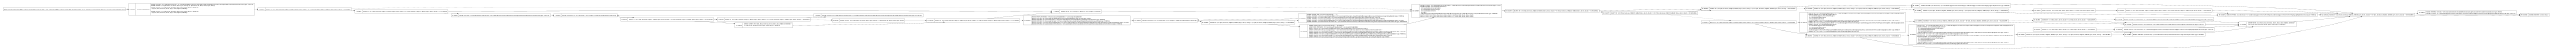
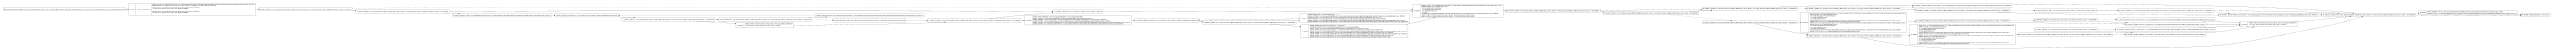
  digraph {
    fontname="Noto Serif"
    rankdir=LR
    node [fontname="Noto Serif" shape=record]
    edge [fontname="Noto Serif"]
-   n1 [label="{0\:\ 0x0000|MTH_ENTER_BLOCK\l|0x0000: INVOKE  (r0 I:android.view.View) = (r7 I:android.support.v4.view.ViewPager) android.support.v4.view.ViewPager.findFocus():android.view.View type: VIRTUAL \l0x0004: CONST  (r1 I:?[boolean, int, float, short, byte, char]) = (1 ?[boolean, int, float, short, byte, char]) \l0x0005: CONST  (r2 I:?[int, float, boolean, short, byte, char, OBJECT, ARRAY]) = \l  (0 ?[int, float, boolean, short, byte, char, OBJECT, ARRAY])\l \l0x0006: CONST  (r3 I:?[int, float, boolean, short, byte, char, OBJECT, ARRAY]) = \l  (0 ?[int, float, boolean, short, byte, char, OBJECT, ARRAY])\l \l}"]
+   n1 [label="{0\:\ 0x0000|CONST_ENTER_BLOCK\l|0x0000: INVOKE  (r0 I:android.view.View) = (r7 I:android.support.v4.view.ViewPager) android.support.v4.view.ViewPager.findFocus():android.view.View type: VIRTUAL \l0x0004: CONST  (r1 I:?[boolean, int, float, short, byte, char]) = (1 ?[boolean, int, float, short, byte, char]) \l0x0005: CONST  (r2 I:?[int, float, boolean, short, byte, char, OBJECT, ARRAY]) = \l  (0 ?[int, float, boolean, short, byte, char, OBJECT, ARRAY])\l \l0x0006: CONST  (r3 I:?[int, float, boolean, short, byte, char, OBJECT, ARRAY]) = \l  (0 ?[int, float, boolean, short, byte, char, OBJECT, ARRAY])\l \l}"]
    n2 [label="{1\:\ 0x0007|0x0007: IF  (r0 I:?[int, boolean, OBJECT, ARRAY, byte, short, char]) != (r7 I:?[int, boolean, OBJECT, ARRAY, byte, short, char])  \-\> B:3:0x000a \l}"]
    n3 [label="{3\:\ 0x000a|0x000a: IF  (r0 I:?[int, boolean, OBJECT, ARRAY, byte, short, char]) == (0 ?[int, boolean, OBJECT, ARRAY, byte, short, char])  \-\> B:17:0x0068 \l}"]
    n4 [label="{18\:\ 0x0069|0x0069: INVOKE  (r0 I:android.view.FocusFinder) =  android.view.FocusFinder.getInstance():android.view.FocusFinder type: STATIC \l0x006d: INVOKE  (r0 I:android.view.View) = \l  (r0 I:android.view.FocusFinder)\l  (r7 I:android.view.ViewGroup)\l  (r3 I:android.view.View)\l  (r3 I:int)\l android.view.FocusFinder.findNextFocus(android.view.ViewGroup, android.view.View, int):android.view.View type: VIRTUAL \l0x0071: CONST  (r4 I:?[int, float, short, byte, char]) = (66 ?[int, float, short, byte, char]) \l0x0073: CONST  (r5 I:?[int, float, short, byte, char]) = (17 ?[int, float, short, byte, char]) \l}"]
    n5 [label="{4\:\ 0x000c|0x000c: INVOKE  (r4 I:android.view.ViewParent) = (r0 I:android.view.View) android.view.View.getParent():android.view.ViewParent type: VIRTUAL \l}"]
    n6 [label="{17\:\ 0x0068|0x0068: MOVE  (r3 I:?[OBJECT, ARRAY]) = (r0 I:?[OBJECT, ARRAY]) \l}"]
    n7 [label="{19\:\ 0x0075|0x0075: IF  (r0 I:?[int, boolean, OBJECT, ARRAY, byte, short, char]) == (0 ?[int, boolean, OBJECT, ARRAY, byte, short, char])  \-\> B:34:0x00ba \l}"]
    n8 [label="{5\:\ 0x0010|0x0010: INSTANCE_OF  (r5 I:boolean) = (r4 I:?[OBJECT, ARRAY]) android.view.ViewGroup \l}"]
    n9 [label="{6\:\ 0x0012|0x0012: IF  (r5 I:?[int, boolean, OBJECT, ARRAY, byte, short, char]) == (0 ?[int, boolean, OBJECT, ARRAY, byte, short, char])  \-\> B:10:0x001d \l}"]
    n10 [label="{7\:\ 0x0014|0x0014: IF  (r4 I:?[int, boolean, OBJECT, ARRAY, byte, short, char]) != (r7 I:?[int, boolean, OBJECT, ARRAY, byte, short, char])  \-\> B:9:0x0018 \l}"]
    n11 [label="{10\:\ 0x001d|0x001d: CONST  (r4 I:?[int, float, boolean, short, byte, char, OBJECT, ARRAY]) = \l  (0 ?[int, float, boolean, short, byte, char, OBJECT, ARRAY])\l \l}"]
    n12 [label="{8\:\ 0x0016|0x0016: CONST  (r4 I:?[boolean, int, float, short, byte, char]) = (1 ?[boolean, int, float, short, byte, char]) \l}"]
    n13 [label="{9\:\ 0x0018|0x0018: INVOKE  (r4 I:android.view.ViewParent) = (r4 I:android.view.ViewParent) android.view.ViewParent.getParent():android.view.ViewParent type: INTERFACE \l}"]
    n14 [label="{11\:\ 0x001e|0x001e: IF  (r4 I:?[int, boolean, OBJECT, ARRAY, byte, short, char]) != (0 ?[int, boolean, OBJECT, ARRAY, byte, short, char])  \-\> B:17:0x0068 \l}"]
    n15 [label="{12\:\ 0x0020|0x0020: NEW_INSTANCE  (r4 I:java.lang.StringBuilder) =  java.lang.StringBuilder \l0x0022: INVOKE  (r4 I:java.lang.StringBuilder) java.lang.StringBuilder.\<init\>():void type: DIRECT \l0x0025: INVOKE  (r5 I:java.lang.Class) = (r0 I:java.lang.Object) java.lang.Object.getClass():java.lang.Class type: VIRTUAL \l0x0029: INVOKE  (r5 I:java.lang.String) = (r5 I:java.lang.Class) java.lang.Class.getSimpleName():java.lang.String type: VIRTUAL \l0x002d: INVOKE  (r4 I:java.lang.StringBuilder), (r5 I:java.lang.String) java.lang.StringBuilder.append(java.lang.String):java.lang.StringBuilder type: VIRTUAL \l0x0030: INVOKE  (r0 I:android.view.ViewParent) = (r0 I:android.view.View) android.view.View.getParent():android.view.ViewParent type: VIRTUAL \l}"]
    n16 [label="{13\:\ 0x0034|0x0034: INSTANCE_OF  (r5 I:boolean) = (r0 I:?[OBJECT, ARRAY]) android.view.ViewGroup \l}"]
    n17 [label="{14\:\ 0x0036|0x0036: IF  (r5 I:?[int, boolean, OBJECT, ARRAY, byte, short, char]) == (0 ?[int, boolean, OBJECT, ARRAY, byte, short, char])  \-\> B:16:0x004d \l}"]
    n18 [label="{15\:\ 0x0038|0x0038: CONST_STR  (r5 I:java.lang.String) =  \" =\> \" \l0x003a: INVOKE  (r4 I:java.lang.StringBuilder), (r5 I:java.lang.String) java.lang.StringBuilder.append(java.lang.String):java.lang.StringBuilder type: VIRTUAL \l0x003d: INVOKE  (r5 I:java.lang.Class) = (r0 I:java.lang.Object) java.lang.Object.getClass():java.lang.Class type: VIRTUAL \l0x0041: INVOKE  (r5 I:java.lang.String) = (r5 I:java.lang.Class) java.lang.Class.getSimpleName():java.lang.String type: VIRTUAL \l0x0045: INVOKE  (r4 I:java.lang.StringBuilder), (r5 I:java.lang.String) java.lang.StringBuilder.append(java.lang.String):java.lang.StringBuilder type: VIRTUAL \l0x0048: INVOKE  (r0 I:android.view.ViewParent) = (r0 I:android.view.ViewParent) android.view.ViewParent.getParent():android.view.ViewParent type: INTERFACE \l}"]
    n19 [label="{16\:\ 0x004d|0x004d: CONST_STR  (r0 I:java.lang.String) =  \"ViewPager\" \l0x004f: NEW_INSTANCE  (r5 I:java.lang.StringBuilder) =  java.lang.StringBuilder \l0x0051: INVOKE  (r5 I:java.lang.StringBuilder) java.lang.StringBuilder.\<init\>():void type: DIRECT \l0x0054: CONST_STR  (r6 I:java.lang.String) =  \"arrowScroll tried to find focus based on non\-child current focused view \" \l0x0056: INVOKE  (r5 I:java.lang.StringBuilder), (r6 I:java.lang.String) java.lang.StringBuilder.append(java.lang.String):java.lang.StringBuilder type: VIRTUAL \l0x0059: INVOKE  (r4 I:java.lang.String) = (r4 I:java.lang.StringBuilder) java.lang.StringBuilder.toString():java.lang.String type: VIRTUAL \l0x005d: INVOKE  (r5 I:java.lang.StringBuilder), (r4 I:java.lang.String) java.lang.StringBuilder.append(java.lang.String):java.lang.StringBuilder type: VIRTUAL \l0x0060: INVOKE  (r4 I:java.lang.String) = (r5 I:java.lang.StringBuilder) java.lang.StringBuilder.toString():java.lang.String type: VIRTUAL \l0x0064: INVOKE  (r0 I:java.lang.String), (r4 I:java.lang.String) android.util.Log.e(java.lang.String, java.lang.String):int type: STATIC \l}"]
    n20 [label="{20\:\ 0x0077|0x0077: IF  (r0 I:?[int, boolean, OBJECT, ARRAY, byte, short, char]) == (r3 I:?[int, boolean, OBJECT, ARRAY, byte, short, char])  \-\> B:34:0x00ba \l}"]
    n21 [label="{34\:\ 0x00ba|0x00ba: IF  (r8 I:?[int, boolean, OBJECT, ARRAY, byte, short, char]) == (r5 I:?[int, boolean, OBJECT, ARRAY, byte, short, char])  \-\> B:41:0x00c9 \l}"]
    n22 [label="{21\:\ 0x0079|0x0079: IF  (r8 I:?[int, boolean, OBJECT, ARRAY, byte, short, char]) != (r5 I:?[int, boolean, OBJECT, ARRAY, byte, short, char])  \-\> B:28:0x009a \l}"]
    n23 [label="{35\:\ 0x00bc|0x00bc: IF  (r8 I:?[int, boolean, OBJECT, ARRAY, byte, short, char]) != (r1 I:?[int, boolean, OBJECT, ARRAY, byte, short, char])  \-\> B:37:0x00bf \l}"]
    n24 [label="{41\:\ 0x00c9|0x00c9: INVOKE  (r2 I:boolean) = (r7 I:android.support.v4.view.ViewPager) android.support.v4.view.ViewPager.pageLeft():boolean type: VIRTUAL \l}"]
    n25 [label="{22\:\ 0x007b|0x007b: IGET  (r1 I:android.graphics.Rect) = (r7 I:android.support.v4.view.ViewPager) android.support.v4.view.ViewPager.mTempRect android.graphics.Rect \l0x007d: INVOKE  (r1 I:android.graphics.Rect) = \l  (r7 I:android.support.v4.view.ViewPager)\l  (r1 I:android.graphics.Rect)\l  (r0 I:android.view.View)\l android.support.v4.view.ViewPager.getChildRectInPagerCoordinates(android.graphics.Rect, android.view.View):android.graphics.Rect type: DIRECT \l0x0081: IGET  (r1 I:int) = (r1 I:android.graphics.Rect) android.graphics.Rect.left int \l0x0083: IGET  (r2 I:android.graphics.Rect) = (r7 I:android.support.v4.view.ViewPager) android.support.v4.view.ViewPager.mTempRect android.graphics.Rect \l0x0085: INVOKE  (r2 I:android.graphics.Rect) = \l  (r7 I:android.support.v4.view.ViewPager)\l  (r2 I:android.graphics.Rect)\l  (r3 I:android.view.View)\l android.support.v4.view.ViewPager.getChildRectInPagerCoordinates(android.graphics.Rect, android.view.View):android.graphics.Rect type: DIRECT \l0x0089: IGET  (r2 I:int) = (r2 I:android.graphics.Rect) android.graphics.Rect.left int \l}"]
    n26 [label="{28\:\ 0x009a|0x009a: IF  (r8 I:?[int, boolean, OBJECT, ARRAY, byte, short, char]) != (r4 I:?[int, boolean, OBJECT, ARRAY, byte, short, char])  \-\> B:42:0x00cd \l}"]
    n27 [label="{23\:\ 0x008b|0x008b: IF  (r3 I:?[int, boolean, OBJECT, ARRAY, byte, short, char]) == (0 ?[int, boolean, OBJECT, ARRAY, byte, short, char])  \-\> B:26:0x0094 \l}"]
    n28 [label="{42\:\ 0x00cd|0x00cd: IF  (r2 I:?[int, boolean, OBJECT, ARRAY, byte, short, char]) == (0 ?[int, boolean, OBJECT, ARRAY, byte, short, char])  \-\> B:44:0x00d6 \l}"]
    n29 [label="{29\:\ 0x009c|0x009c: IGET  (r1 I:android.graphics.Rect) = (r7 I:android.support.v4.view.ViewPager) android.support.v4.view.ViewPager.mTempRect android.graphics.Rect \l0x009e: INVOKE  (r1 I:android.graphics.Rect) = \l  (r7 I:android.support.v4.view.ViewPager)\l  (r1 I:android.graphics.Rect)\l  (r0 I:android.view.View)\l android.support.v4.view.ViewPager.getChildRectInPagerCoordinates(android.graphics.Rect, android.view.View):android.graphics.Rect type: DIRECT \l0x00a2: IGET  (r1 I:int) = (r1 I:android.graphics.Rect) android.graphics.Rect.left int \l0x00a4: IGET  (r2 I:android.graphics.Rect) = (r7 I:android.support.v4.view.ViewPager) android.support.v4.view.ViewPager.mTempRect android.graphics.Rect \l0x00a6: INVOKE  (r2 I:android.graphics.Rect) = \l  (r7 I:android.support.v4.view.ViewPager)\l  (r2 I:android.graphics.Rect)\l  (r3 I:android.view.View)\l android.support.v4.view.ViewPager.getChildRectInPagerCoordinates(android.graphics.Rect, android.view.View):android.graphics.Rect type: DIRECT \l0x00aa: IGET  (r2 I:int) = (r2 I:android.graphics.Rect) android.graphics.Rect.left int \l}"]
    n30 [label="{24\:\ 0x008d|0x008d: IF  (r1 I:?[int, byte, short, char]) \< (r2 I:?[int, byte, short, char])  \-\> B:26:0x0094 \l}"]
    n31 [label="{26\:\ 0x0094|0x0094: INVOKE  (r0 I:boolean) = (r0 I:android.view.View) android.view.View.requestFocus():boolean type: VIRTUAL \l}"]
    n32 [label="{25\:\ 0x008f|0x008f: INVOKE  (r0 I:boolean) = (r7 I:android.support.v4.view.ViewPager) android.support.v4.view.ViewPager.pageLeft():boolean type: VIRTUAL \l}"]
    n33 [label="{27\:\ 0x0098|0x0098: MOVE  (r2 I:?[int, float, boolean, short, byte, char, OBJECT, ARRAY]) = \l  (r0 I:?[int, float, boolean, short, byte, char, OBJECT, ARRAY])\l \l}"]
    n34 [label="{43\:\ 0x00cf|0x00cf: INVOKE  (r8 I:int) = (r8 I:int) android.view.SoundEffectConstants.getContantForFocusDirection(int):int type: STATIC \l0x00d3: INVOKE  (r7 I:android.support.v4.view.ViewPager), (r8 I:int) android.support.v4.view.ViewPager.playSoundEffect(int):void type: VIRTUAL \l}"]
    n35 [label="{44\:\ 0x00d6|0x00d6: RETURN  (r2 I:boolean) \l}"]
    n36 [label="{30\:\ 0x00ac|0x00ac: IF  (r3 I:?[int, boolean, OBJECT, ARRAY, byte, short, char]) == (0 ?[int, boolean, OBJECT, ARRAY, byte, short, char])  \-\> B:33:0x00b5 \l}"]
    n37 [label="{33\:\ 0x00b5|0x00b5: INVOKE  (r0 I:boolean) = (r0 I:android.view.View) android.view.View.requestFocus():boolean type: VIRTUAL \l}"]
    n38 [label="{31\:\ 0x00ae|0x00ae: IF  (r1 I:?[int, byte, short, char]) \> (r2 I:?[int, byte, short, char])  \-\> B:33:0x00b5 \l}"]
    n39 [label="{32\:\ 0x00b0|0x00b0: INVOKE  (r0 I:boolean) = (r7 I:android.support.v4.view.ViewPager) android.support.v4.view.ViewPager.pageRight():boolean type: VIRTUAL \l}"]
    n40 [label="{37\:\ 0x00bf|0x00bf: IF  (r8 I:?[int, boolean, OBJECT, ARRAY, byte, short, char]) == (r4 I:?[int, boolean, OBJECT, ARRAY, byte, short, char])  \-\> B:40:0x00c4 \l}"]
    n41 [label="{38\:\ 0x00c1|0x00c1: CONST  (r0 I:?[int, float, short, byte, char]) = (2 ?[int, float, short, byte, char]) \l}"]
    n42 [label="{40\:\ 0x00c4|0x00c4: INVOKE  (r2 I:boolean) = (r7 I:android.support.v4.view.ViewPager) android.support.v4.view.ViewPager.pageRight():boolean type: VIRTUAL \l}"]
    n43 [label="{39\:\ 0x00c2|0x00c2: IF  (r8 I:?[int, boolean, OBJECT, ARRAY, byte, short, char]) != (r0 I:?[int, boolean, OBJECT, ARRAY, byte, short, char])  \-\> B:42:0x00cd \l}"]
    n44 [label="{public boolean android.support.v4.view.ViewPager.arrowScroll((r7 'this' I:android.support.v4.view.ViewPager A[IMMUTABLE_TYPE, THIS]), (r8 I:int A[IMMUTABLE_TYPE, METHOD_ARGUMENT])) }"]
    n1 -> n2 [style=dashed]
    n2 -> n3
    n2 -> n4 [style=dashed]
    n3 -> n5 [style=dashed]
    n3 -> n6
    n4 -> n7
    n5 -> n8
    n6 -> n4
    n7 -> n20 [style=dashed]
    n7 -> n21
    n8 -> n9
    n9 -> n10 [style=solid]
    n9 -> n11
    n10 -> n12 [style=dashed]
    n10 -> n13
    n11 -> n14
    n12 -> n14
    n13 -> n8
    n14 -> n6
    n14 -> n15 [style=dashed]
    n15 -> n16
    n16 -> n17
    n17 -> n18 [style=dashed]
    n17 -> n19
    n18 -> n16
    n19 -> n4
    n20 -> n21
    n20 -> n22 [style=dashed]
    n21 -> n23 [style=dashed]
    n21 -> n24
    n22 -> n25 [style=dashed]
    n22 -> n26
    n23 -> n24 [style=dashed]
    n23 -> n40
    n24 -> n28
    n25 -> n27
    n26 -> n28
    n26 -> n29 [style=dashed]
    n27 -> n30 [style=dashed]
    n27 -> n31
    n28 -> n34 [style=dashed]
    n28 -> n35
    n29 -> n36
    n30 -> n31
    n30 -> n32 [style=dashed]
    n31 -> n33
    n32 -> n33
    n33 -> n28
    n34 -> n35
    n36 -> n37
    n37 -> n33
    n38 -> n37
    n38 -> n39 [style=dashed]
    n39 -> n33
    n40 -> n41 [style=dashed]
    n40 -> n42
    n41 -> n43
    n42 -> n28
    n43 -> n28
    n43 -> n42 [style=dashed]
    n44 -> n1
  }
